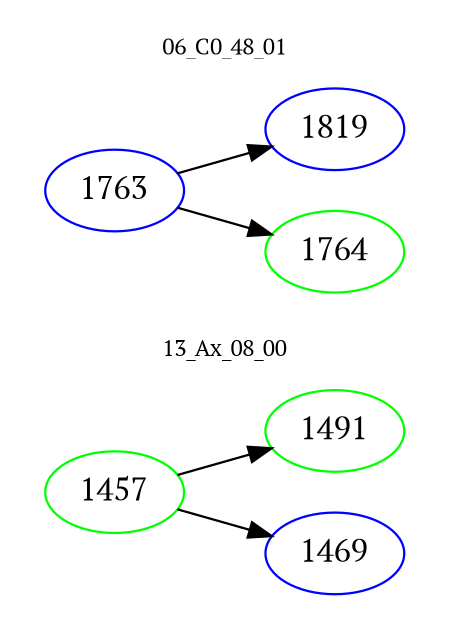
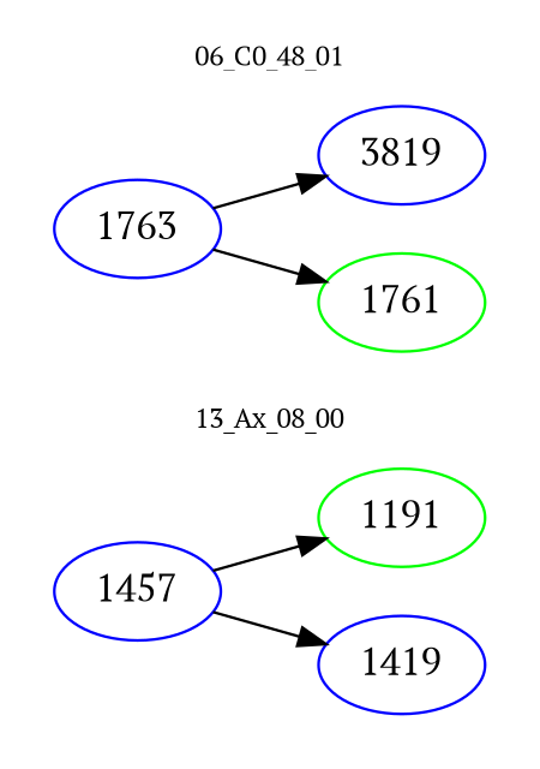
  digraph {
    fontname="PT Serif"
    rankdir=LR
    node [color=green fontname="PT Serif"]
    edge [color=black fontname="PT Serif"]
-   n1 [label=1457]
-   n2 [color=blue label=1469]
-   n3 [label=1491]
+   n1 [color=blue label=1457]
+   n2 [color=blue label=1419]
+   n3 [label=1191]
    n4 [color=blue label=1763]
-   n5 [label=1764]
-   n6 [color=blue label=1819]
+   n5 [label=1761]
+   n6 [color=blue label=3819]
    subgraph cluster_1 {
      color=white
      fontsize=10
      label="13_Ax_08_00"
      n1
      n2
      n3
    }
    subgraph cluster_2 {
      color=white
      fontsize=10
      label="06_C0_48_01"
      n4
      n5
      n6
    }
    n1 -> n2
    n1 -> n3
    n4 -> n5
    n4 -> n6
  }
